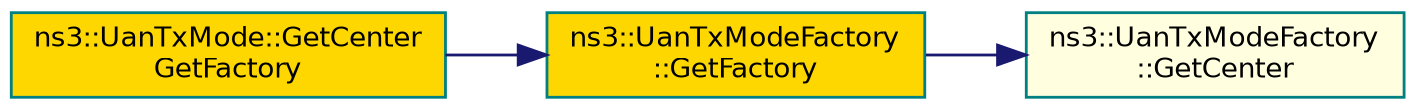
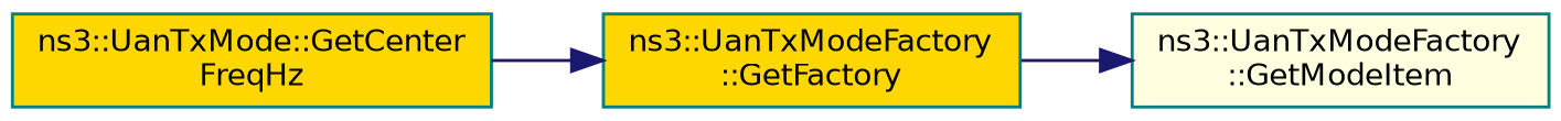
  digraph {
    rankdir=LR
    node [color=teal fillcolor=gold fontname=Helvetica fontsize=10 shape=record style=filled]
    edge [color=midnightblue fontname=Helvetica fontsize=10 labelfontname=Helvetica labelfontsize=10 style=solid]
-   n1 [fontcolor=black height=0.2 label="ns3::UanTxMode::GetCenter\lGetFactory" width=0.4]
+   n1 [fontcolor=black height=0.2 label="ns3::UanTxMode::GetCenter\lFreqHz" width=0.4]
    n2 [height=0.2 label="ns3::UanTxModeFactory\l::GetFactory" width=0.4]
-   n3 [fillcolor=lightyellow height=0.2 label="ns3::UanTxModeFactory\l::GetCenter" width=0.4]
+   n3 [fillcolor=lightyellow height=0.2 label="ns3::UanTxModeFactory\l::GetModeItem" width=0.4]
    n1 -> n2
    n2 -> n3
  }
